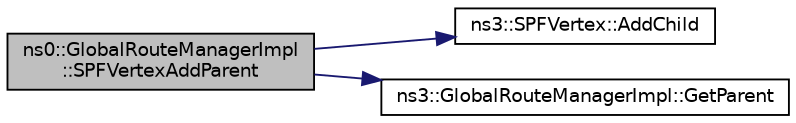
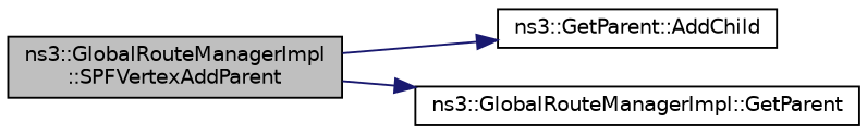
  digraph {
    rankdir=LR
    node [color=black fillcolor=white fontname=Helvetica fontsize=10 shape=record style=filled]
    edge [color=midnightblue fontname=Helvetica fontsize=10 labelfontname=Helvetica labelfontsize=10 style=solid]
-   n1 [fillcolor=grey75 fontcolor=black height=0.2 label="ns0::GlobalRouteManagerImpl\l::SPFVertexAddParent" width=0.4]
-   n2 [height=0.2 label="ns3::SPFVertex::AddChild" width=0.4]
+   n1 [fillcolor=grey75 fontcolor=black height=0.2 label="ns3::GlobalRouteManagerImpl\l::SPFVertexAddParent" width=0.4]
+   n2 [height=0.2 label="ns3::GetParent::AddChild" width=0.4]
    n3 [height=0.2 label="ns3::GlobalRouteManagerImpl::GetParent" width=0.4]
    n1 -> n2
    n1 -> n3
  }
